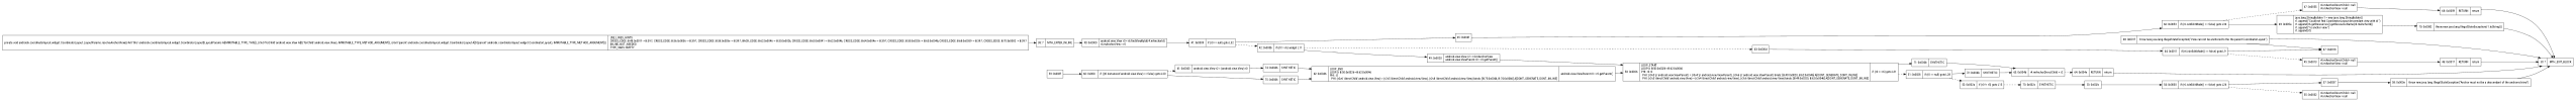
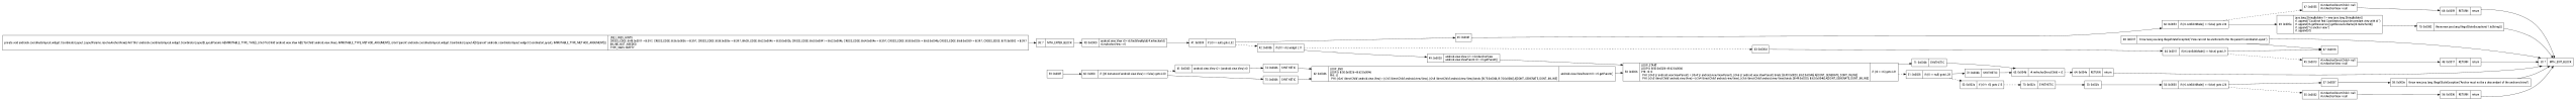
  digraph {
    fontname="Roboto Condensed"
    rankdir=LR
    node [fontname="Roboto Condensed" shape=record]
    edge [fontname="Roboto Condensed"]
-   n1 [label="{38\:\ ?|MTH_ENTER_INLINE\l}"]
+   n1 [label="{38\:\ ?|MTH_ENTER_BLOCK\l}"]
    n2 [label="{40\:\ 0x0000|android.view.View r0 = r6.findViewById(r4.mAnchorId)\lr4.mAnchorView = r0\l}"]
    n3 [label="{41\:\ 0x0009|if (r0 == null) goto L32\l}"]
    n4 [label="{42\:\ 0x000b|if (r0 != r6) widget L11\l}"]
    n5 [label="{65\:\ 0x004f}"]
    n6 [label="{43\:\ 0x000d}"]
    n7 [label="{49\:\ 0x0020|android.view.View r2 = r4.mAnchorView\landroid.view.ViewParent r0 = r0.getParent()\l}"]
    n8 [label="{66\:\ 0x0053|if (r6.isInEditMode() == false) goto L36\l}"]
    n9 [label="{44\:\ 0x0011|if (r6.isInEditMode() == false) goto L9\l}"]
    n10 [label="{50\:\ 0x0026|LOOP_START\lLOOP:0: B:50:0x0026\-\>B:62:0x0046\lPHI: r0 r2 \l  PHI: (r0v5 'p' android.view.ViewParent) = (r0v4 'p' android.view.ViewParent), (r0v6 'p' android.view.ViewParent) binds: [B:49:0x0020, B:62:0x0046] A[DONT_GENERATE, DONT_INLINE]\l  PHI: (r2v5 'directChild' android.view.View) = (r2v4 'directChild' android.view.View), (r2v6 'directChild' android.view.View) binds: [B:49:0x0020, B:62:0x0046] A[DONT_GENERATE, DONT_INLINE]\l|if (r0 == r6) goto L31\l}"]
    n11 [label="{45\:\ 0x0013|r4.mAnchorDirectChild = null\lr4.mAnchorView = null\l}"]
    n12 [label="{47\:\ 0x0018}"]
    n13 [label="{46\:\ 0x0017|RETURN\l|return\l}"]
    n14 [label="{39\:\ ?|MTH_EXIT_BLOCK\l}"]
    n15 [label="{48\:\ 0x001f|throw new java.lang.IllegalStateException(\"View can not be anchored to the the parent CoordinatorLayout\")\l}"]
    n16 [label="{51\:\ 0x0028|if (r0 == null) goto L28\l}"]
    n17 [label="{71\:\ 0x004b|SYNTHETIC\l}"]
    n18 [label="{52\:\ 0x002a|if (r0 != r5) goto L15\l}"]
    n19 [label="{72\:\ 0x004b|SYNTHETIC\l}"]
    n20 [label="{63\:\ 0x004b|r4.mAnchorDirectChild = r2\l}"]
    n21 [label="{73\:\ 0x002c|SYNTHETIC\l}"]
    n22 [label="{59\:\ 0x003f}"]
    n23 [label="{60\:\ 0x0041|if ((r0 instanceof android.view.View) == false) goto L20\l}"]
    n24 [label="{53\:\ 0x002c}"]
    n25 [label="{61\:\ 0x0043|android.view.View r2 = (android.view.View) r0\l}"]
    n26 [label="{75\:\ 0x0046|SYNTHETIC\l}"]
    n27 [label="{74\:\ 0x0046|SYNTHETIC\l}"]
    n28 [label="{62\:\ 0x0046|LOOP_END\lLOOP:0: B:50:0x0026\-\>B:62:0x0046\lPHI: r2 \l  PHI: (r2v6 'directChild' android.view.View) = (r2v5 'directChild' android.view.View), (r2v8 'directChild' android.view.View) binds: [B:75:0x0046, B:74:0x0046] A[DONT_GENERATE, DONT_INLINE]\l|android.view.ViewParent r0 = r0.getParent()\l}"]
    n29 [label="{54\:\ 0x0030|if (r6.isInEditMode() == false) goto L26\l}"]
    n30 [label="{55\:\ 0x0032|r4.mAnchorDirectChild = null\lr4.mAnchorView = null\l}"]
    n31 [label="{57\:\ 0x0037}"]
+   n32 [label="{56\:\ 0x0036|RETURN\l|return\l}"]
    n33 [label="{58\:\ 0x003e|throw new java.lang.IllegalStateException(\"Anchor must not be a descendant of the anchored view\")\l}"]
    n34 [label="{64\:\ 0x004e|RETURN\l|return\l}"]
    n35 [label="{67\:\ 0x0055|r4.mAnchorDirectChild = null\lr4.mAnchorView = null\l}"]
    n36 [label="{69\:\ 0x005a|java.lang.StringBuilder r1 = new java.lang.StringBuilder()\lr1.append(\"Could not find CoordinatorLayout descendant view with id \")\lr1.append(r6.getResources().getResourceName(r4.mAnchorId))\lr1.append(\" to anchor view \")\lr1.append(r5)\l}"]
    n37 [label="{68\:\ 0x0059|RETURN\l|return\l}"]
    n38 [label="{70\:\ 0x0082|throw new java.lang.IllegalStateException(r1.toString())\l}"]
    n39 [label="{private void androidx.coordinatorlayout.widget.CoordinatorLayout.LayoutParams.resolveAnchorView((r4v0 'this' androidx.coordinatorlayout.widget.CoordinatorLayout$LayoutParams A[IMMUTABLE_TYPE, THIS]), (r5v0 'forChild' android.view.View A[D('forChild' android.view.View), IMMUTABLE_TYPE, METHOD_ARGUMENT]), (r6v0 'parent' androidx.coordinatorlayout.widget.CoordinatorLayout A[D('parent' androidx.coordinatorlayout.widget.CoordinatorLayout), IMMUTABLE_TYPE, METHOD_ARGUMENT]))  | USE_LINES_HINTS\lCROSS_EDGE: B:48:0x001f \-\> B:39:?, CROSS_EDGE: B:56:0x0036 \-\> B:39:?, CROSS_EDGE: B:58:0x003e \-\> B:39:?, BACK_EDGE: B:62:0x0046 \-\> B:50:0x0026, CROSS_EDGE: B:60:0x0041 \-\> B:62:0x0046, CROSS_EDGE: B:64:0x004e \-\> B:39:?, CROSS_EDGE: B:50:0x0026 \-\> B:63:0x004b, CROSS_EDGE: B:68:0x0059 \-\> B:39:?, CROSS_EDGE: B:70:0x0082 \-\> B:39:?\lINLINE_NOT_NEEDED\lTYPE_VARS: EMPTY\l}"]
    n1 -> n2
    n2 -> n3
    n3 -> n4 [style=dashed]
    n3 -> n5
    n4 -> n6 [style=dashed]
    n4 -> n7
    n5 -> n8
    n6 -> n9
    n7 -> n10
    n8 -> n35 [style=dashed]
    n8 -> n36
    n9 -> n11 [style=dashed]
    n9 -> n12
    n10 -> n16 [style=dashed]
    n10 -> n17
    n11 -> n13
    n13 -> n14
    n15 -> n12
    n15 -> n14
    n16 -> n18 [style=dashed]
    n16 -> n19
    n17 -> n20
    n18 -> n21 [style=dashed]
    n19 -> n20
    n20 -> n34 [style=dashed]
    n21 -> n24
    n22 -> n23
    n23 -> n25 [style=dashed]
    n23 -> n26
    n24 -> n29
    n25 -> n27
    n26 -> n28
    n27 -> n28
    n28 -> n10
    n29 -> n30 [style=dashed]
    n29 -> n31
+   n30 -> n32
    n31 -> n33
+   n32 -> n14
    n33 -> n14
    n34 -> n14
    n35 -> n37
    n36 -> n38
    n37 -> n14
    n38 -> n14
    n39 -> n1
  }
